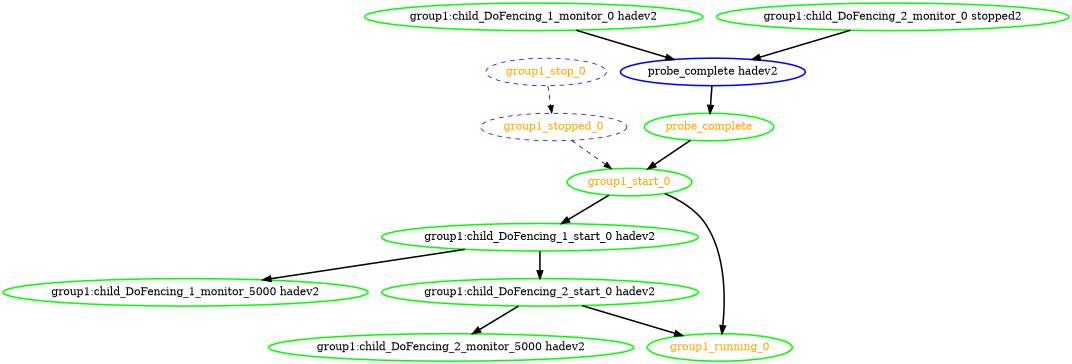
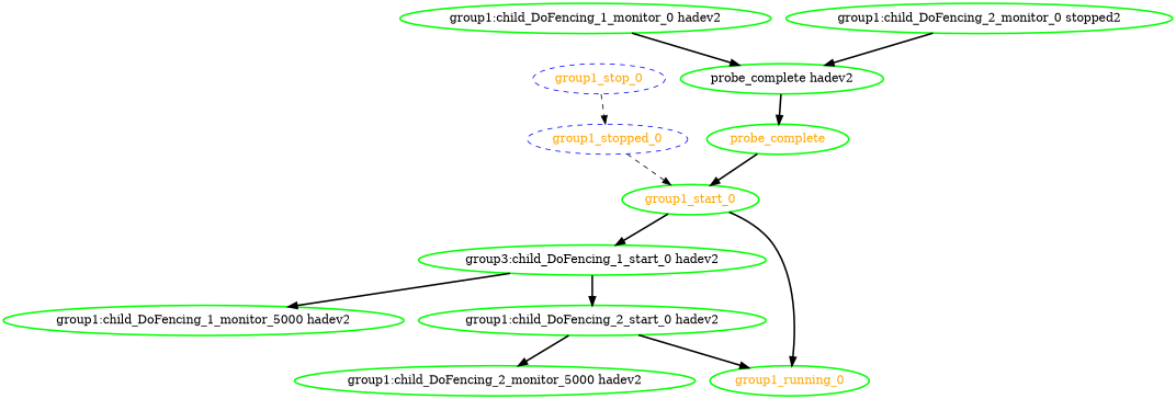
  digraph {
    node [color=green fontcolor=black style=bold]
    edge [style=bold]
    probe_complete [fontcolor=orange]
    group1_start_0 [fontcolor=orange]
-   "group1:child_DoFencing_1_start_0 hadev2"
+   "group1:child_DoFencing_1_start_0 hadev2" [label="group3:child_DoFencing_1_start_0 hadev2"]
    group1_running_0 [fontcolor=orange]
-   "probe_complete hadev2" [color=blue]
+   "probe_complete hadev2"
    "group1:child_DoFencing_1_monitor_0 hadev2"
    n7 [label="group1:child_DoFencing_2_monitor_0 stopped2"]
    "group1:child_DoFencing_1_monitor_5000 hadev2"
    "group1:child_DoFencing_2_start_0 hadev2"
    "group1:child_DoFencing_2_monitor_5000 hadev2"
    group1_stop_0 [color=blue fontcolor=orange style=dashed]
    group1_stopped_0 [color=blue fontcolor=orange style=dashed]
    probe_complete -> group1_start_0
    group1_start_0 -> "group1:child_DoFencing_1_start_0 hadev2"
    group1_start_0 -> group1_running_0
    "group1:child_DoFencing_1_start_0 hadev2" -> "group1:child_DoFencing_1_monitor_5000 hadev2"
    "group1:child_DoFencing_1_start_0 hadev2" -> "group1:child_DoFencing_2_start_0 hadev2"
    "probe_complete hadev2" -> probe_complete
    "group1:child_DoFencing_1_monitor_0 hadev2" -> "probe_complete hadev2"
    n7 -> "probe_complete hadev2"
    "group1:child_DoFencing_2_start_0 hadev2" -> group1_running_0
    "group1:child_DoFencing_2_start_0 hadev2" -> "group1:child_DoFencing_2_monitor_5000 hadev2"
    group1_stop_0 -> group1_stopped_0 [style=dashed]
    group1_stopped_0 -> group1_start_0 [style=dashed]
  }
